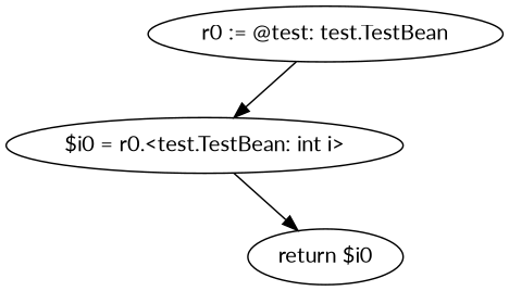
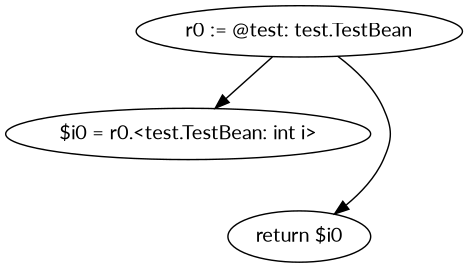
  digraph {
    fontname=Lato
    node [fontname=Lato]
    edge [fontname=Lato]
    n1 [label="r0 := @test: test.TestBean"]
    "$i0 = r0.<test.TestBean: int i>"
    "return $i0"
    n1 -> "$i0 = r0.<test.TestBean: int i>"
-   "$i0 = r0.<test.TestBean: int i>" -> "return $i0"
+   n1 -> "return $i0"
  }
